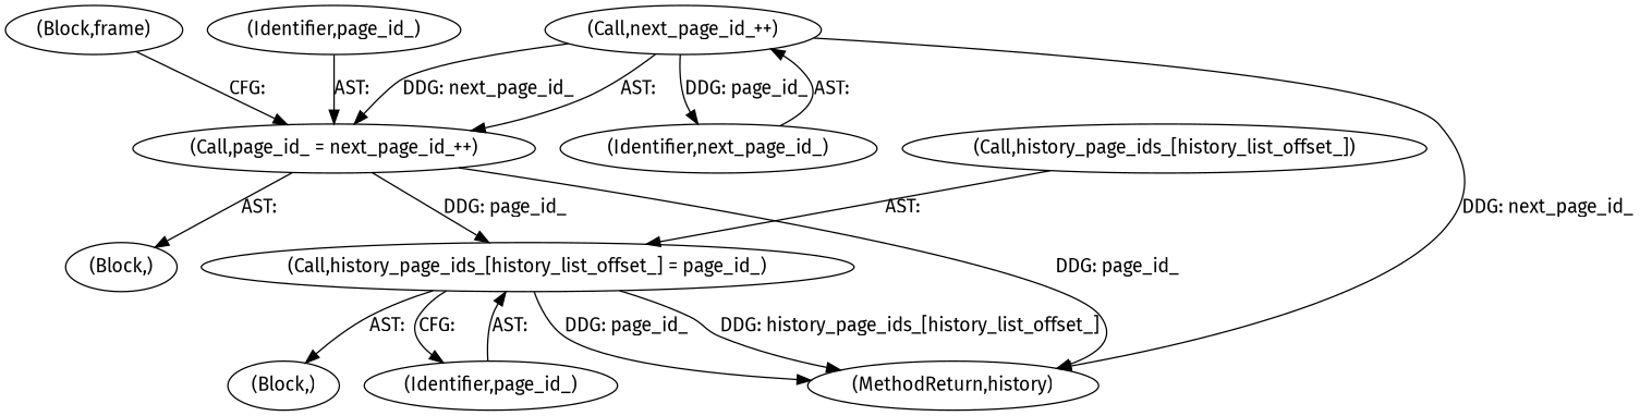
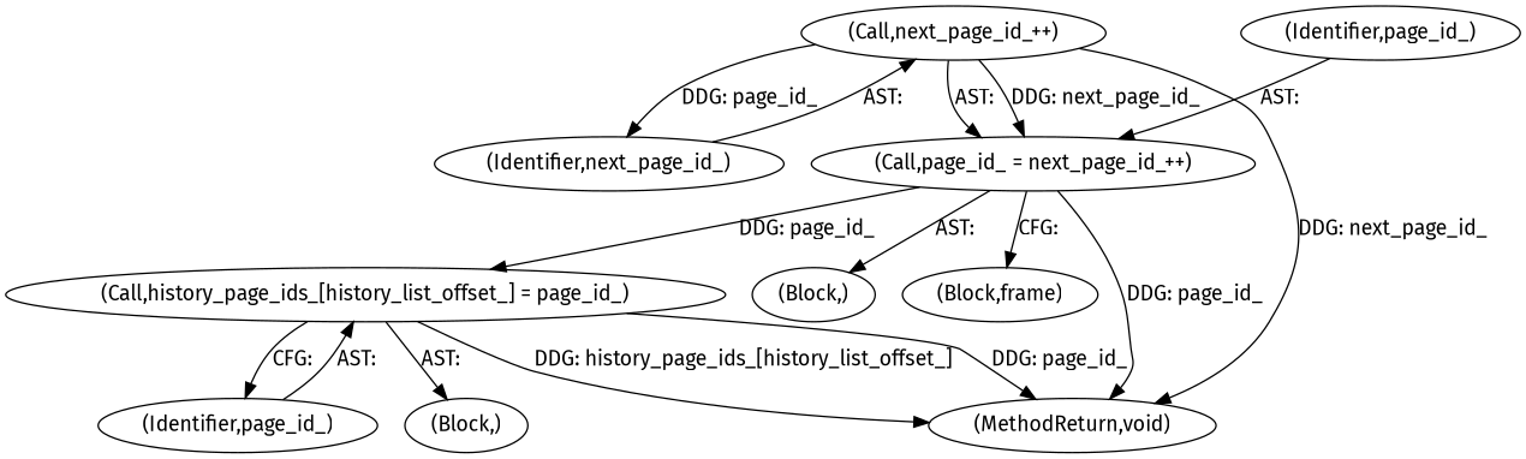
  digraph {
    fontname="Fira Sans"
    node [fontname="Fira Sans"]
    edge [fontname="Fira Sans"]
    n1 [label="(Call,history_page_ids_[history_list_offset_] = page_id_)"]
-   n2 [label="(MethodReturn,history)"]
+   n2 [label="(MethodReturn,void)"]
    n3 [label="(Block,)"]
    n4 [label="(Identifier,page_id_)"]
    n5 [label="(Call,page_id_ = next_page_id_++)"]
    n6 [label="(Block,)"]
    n7 [label="(Call,next_page_id_++)"]
    n8 [label="(Identifier,next_page_id_)"]
-   n9 [label="(Call,history_page_ids_[history_list_offset_])"]
    n10 [label="(Block,frame)"]
    n11 [label="(Identifier,page_id_)"]
    n1 -> n2 [label="DDG: page_id_"]
    n1 -> n2 [label="DDG: history_page_ids_[history_list_offset_]"]
    n1 -> n3 [label="AST: "]
    n1 -> n4 [label="CFG: "]
    n4 -> n1 [label="AST: "]
    n5 -> n1 [label="DDG: page_id_"]
    n5 -> n2 [label="DDG: page_id_"]
    n5 -> n6 [label="AST: "]
    n7 -> n2 [label="DDG: next_page_id_"]
    n7 -> n5 [label="AST: "]
    n7 -> n5 [label="DDG: next_page_id_"]
    n7 -> n8 [label="DDG: page_id_"]
    n8 -> n7 [label="AST: "]
-   n9 -> n1 [label="AST: "]
-   n10 -> n5 [label="CFG: "]
+   n5 -> n10 [label="CFG: "]
    n11 -> n5 [label="AST: "]
  }
